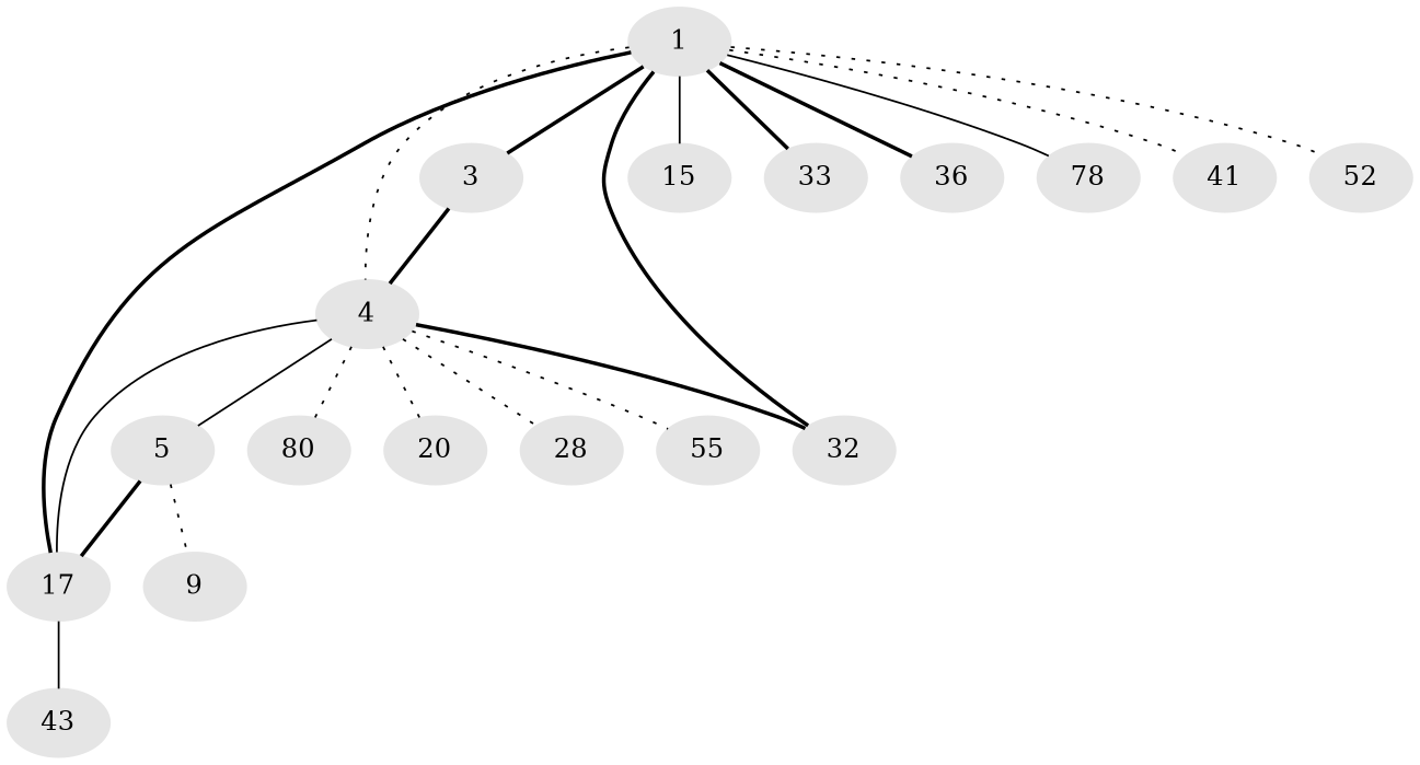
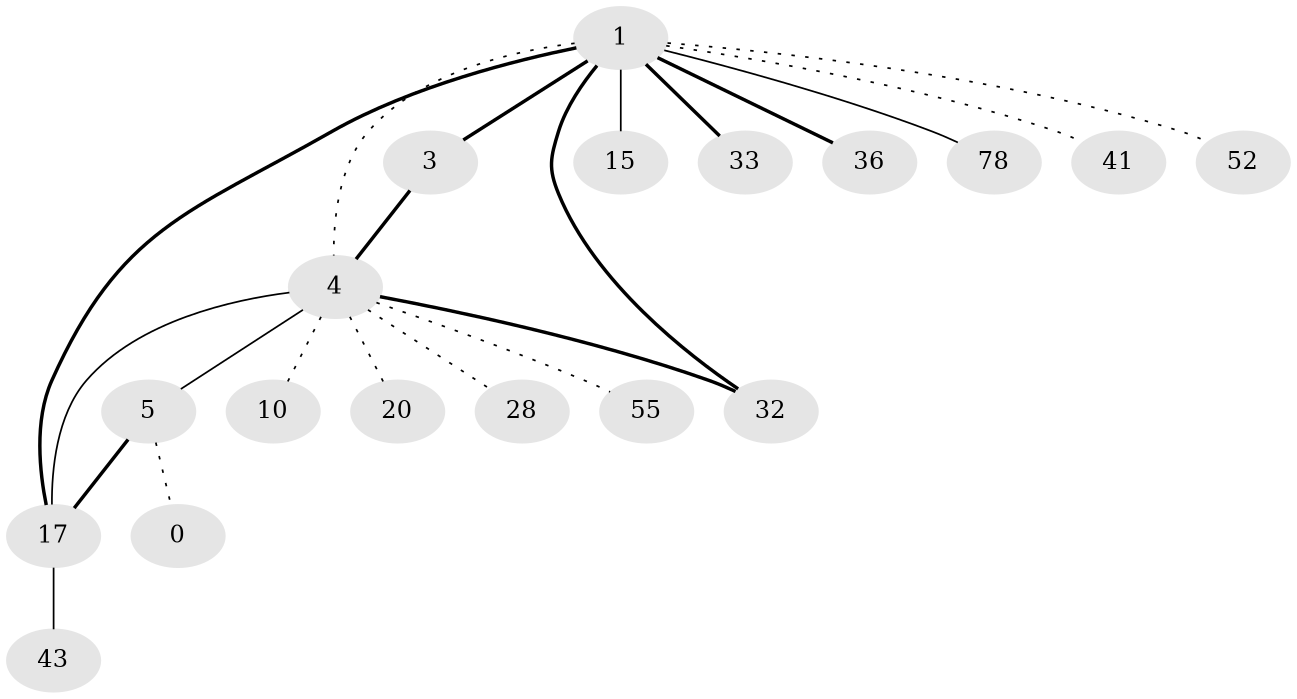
  graph {
    node [color=gray90 style=filled]
    edge [style=bold]
    1 [super="+13+49+2+39+7"]
    3
    4 [super="+11"]
    15
    17 [super="+35+56+29+19"]
    32 [super="+48+34"]
    33 [super="+45"]
    36
    n9 [label=78]
    41
    52
    5 [super="+8"]
-   10 [label=80]
+   10
    20
    28
    n16 [label=55]
-   9 [super="+62"]
+   9 [super="+62" label=0]
    43 [super="+54"]
    1 -- 3
    1 -- 4 [style=dotted weight=3]
    1 -- 15 [style=solid]
    1 -- 17
    1 -- 32
    1 -- 33 [weight=2]
    1 -- 36
    1 -- n9 [style=solid]
    1 -- 41 [style=dotted]
    1 -- 52 [style=dotted]
    3 -- 4
    4 -- 17 [style=solid weight=2]
    4 -- 32
    4 -- 5 [style=solid]
    4 -- 10 [style=dotted]
    4 -- 20 [style=dotted]
    4 -- 28 [style=dotted]
    4 -- n16 [style=dotted]
    17 -- 43 [style=solid]
    5 -- 17
    5 -- 9 [style=dotted]
  }
